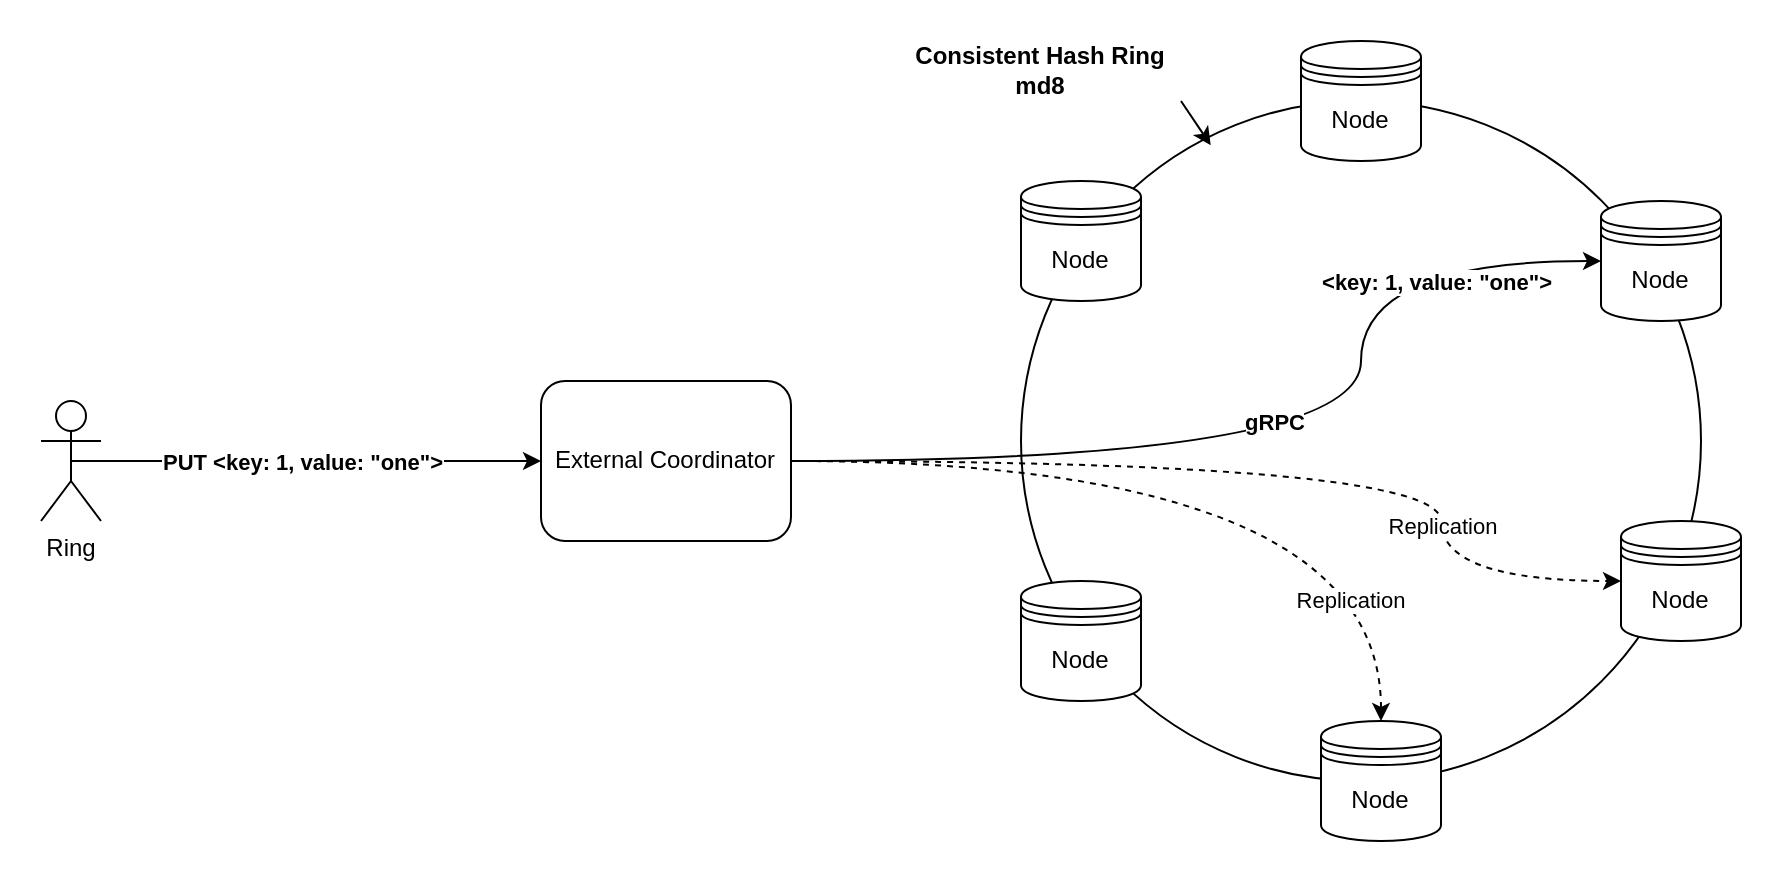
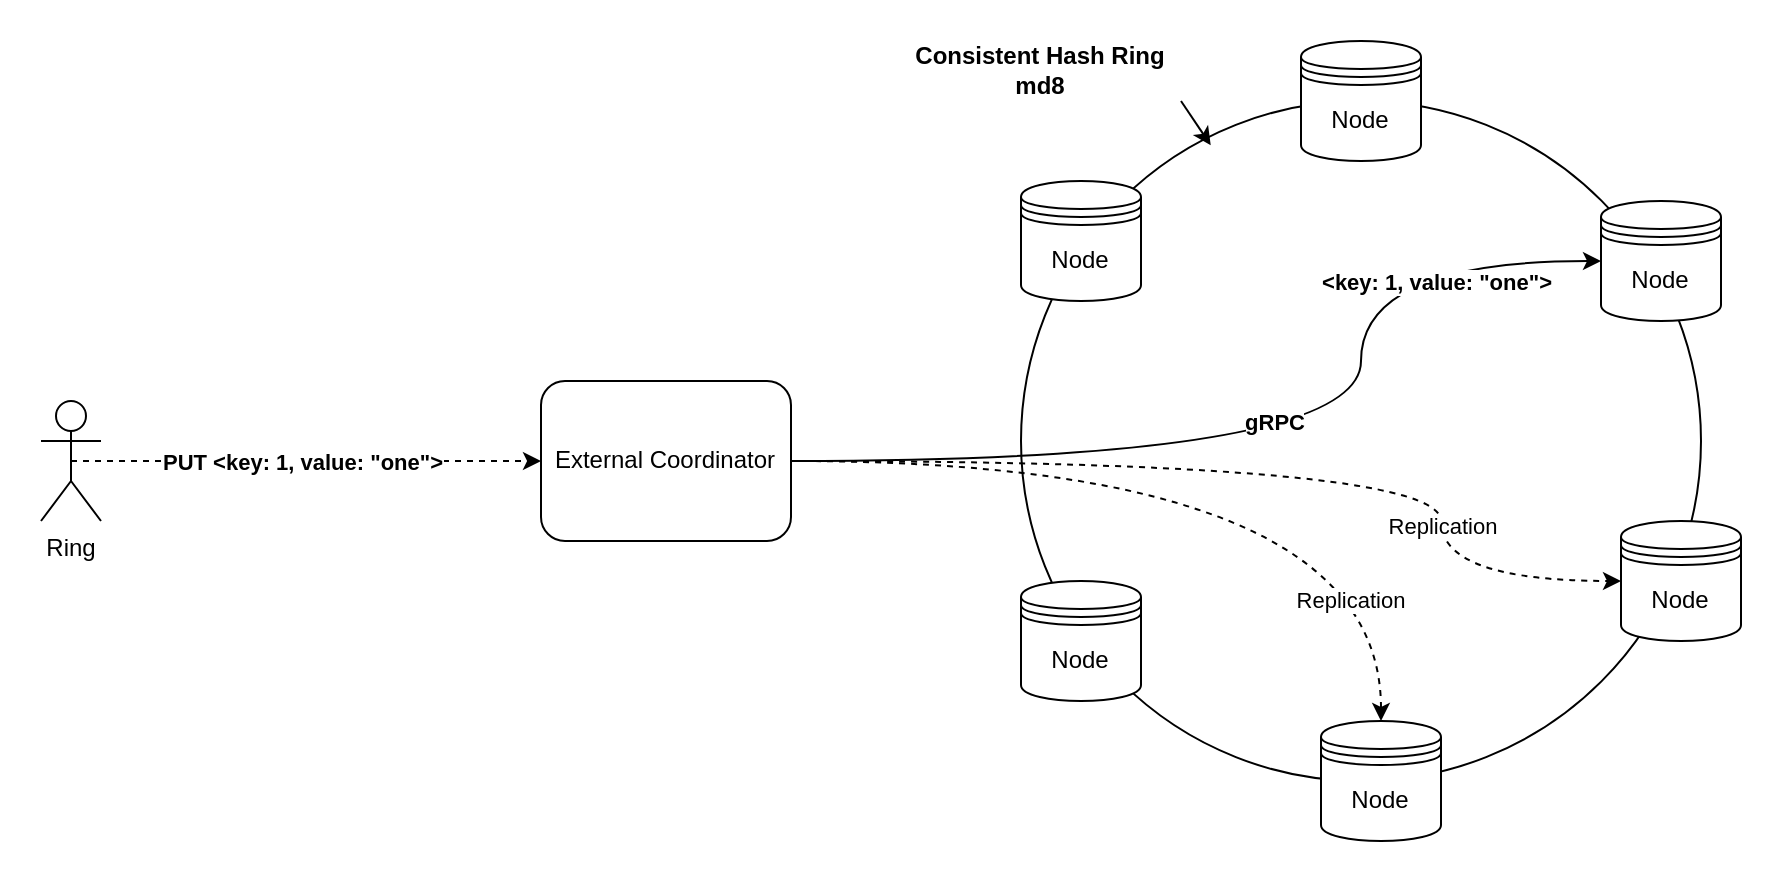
  <mxCell id="0" />
  <mxCell id="1" parent="0" />
  <mxCell id="2" value="" style="ellipse;whiteSpace=wrap;html=1;aspect=fixed;" vertex="1" parent="1"><mxGeometry x="510" y="50" width="340" height="340" as="geometry" /></mxCell>
  <mxCell id="3" style="edgeStyle=orthogonalEdgeStyle;rounded=0;orthogonalLoop=1;jettySize=auto;html=1;exitX=1;exitY=0.5;exitDx=0;exitDy=0;entryX=0;entryY=0.5;entryDx=0;entryDy=0;curved=1;" edge="1" parent="1" source="10" target="13"><mxGeometry relative="1" as="geometry"><Array as="points"><mxPoint x="680" y="230" /><mxPoint x="680" y="130" /></Array></mxGeometry></mxCell>
  <mxCell id="4" value="&lt;b style=&quot;--un-translate-z: 0; --un-pan-x: ; --un-pan-y: ; --un-pinch-zoom: ; --un-scroll-snap-strictness: proximity; --un-ordinal: ; --un-slashed-zero: ; --un-numeric-figure: ; --un-numeric-spacing: ; --un-numeric-fraction: ; --un-border-spacing-x: 0; --un-border-spacing-y: 0; --un-ring-offset-shadow: 0 0 rgb(0 0 0 / 0); --un-ring-shadow: 0 0 rgb(0 0 0 / 0); --un-shadow-inset: ; --un-shadow: 0 0 rgb(0 0 0 / 0); --un-ring-inset: ; --un-ring-offset-width: 0px; --un-ring-offset-color: #fff; --un-ring-width: 0px; --un-ring-color: rgb(147 197 253 / .5); --un-blur: ; --un-brightness: ; --un-contrast: ; --un-drop-shadow: ; --un-grayscale: ; --un-hue-rotate: ; --un-invert: ; --un-saturate: ; --un-sepia: ; --un-backdrop-blur: ; --un-backdrop-brightness: ; --un-backdrop-contrast: ; --un-backdrop-grayscale: ; --un-backdrop-hue-rotate: ; --un-backdrop-invert: ; --un-backdrop-opacity: ; --un-backdrop-saturate: ; --un-backdrop-sepia: ;&quot;&gt;&amp;lt;key: 1, value: &quot;one&quot;&amp;gt;&lt;/b&gt;" style="edgeLabel;html=1;align=center;verticalAlign=middle;resizable=0;points=[];" vertex="1" connectable="0" parent="3"><mxGeometry x="0.783" relative="1" as="geometry"><mxPoint x="-28" y="10" as="offset" /></mxGeometry></mxCell>
  <mxCell id="5" value="&lt;b&gt;gRPC&lt;/b&gt;" style="edgeLabel;html=1;align=center;verticalAlign=middle;resizable=0;points=[];" vertex="1" connectable="0" parent="3"><mxGeometry x="-0.092" y="17" relative="1" as="geometry"><mxPoint x="12" y="-3" as="offset" /></mxGeometry></mxCell>
  <mxCell id="6" style="edgeStyle=orthogonalEdgeStyle;rounded=0;orthogonalLoop=1;jettySize=auto;html=1;exitX=1;exitY=0.5;exitDx=0;exitDy=0;entryX=0;entryY=0.5;entryDx=0;entryDy=0;curved=1;dashed=1;" edge="1" parent="1" source="10" target="16"><mxGeometry relative="1" as="geometry"><Array as="points"><mxPoint x="720" y="230" /><mxPoint x="720" y="290" /><mxPoint x="810" y="290" /></Array></mxGeometry></mxCell>
  <mxCell id="7" value="Replication" style="edgeLabel;html=1;align=center;verticalAlign=middle;resizable=0;points=[];" vertex="1" connectable="0" parent="6"><mxGeometry x="0.452" y="-19" relative="1" as="geometry"><mxPoint x="19" y="12" as="offset" /></mxGeometry></mxCell>
  <mxCell id="8" style="edgeStyle=orthogonalEdgeStyle;rounded=0;orthogonalLoop=1;jettySize=auto;html=1;exitX=1;exitY=0.5;exitDx=0;exitDy=0;entryX=0.5;entryY=0;entryDx=0;entryDy=0;curved=1;dashed=1;" edge="1" parent="1" source="10" target="14"><mxGeometry relative="1" as="geometry" /></mxCell>
  <mxCell id="9" value="Replication" style="edgeLabel;html=1;align=center;verticalAlign=middle;resizable=0;points=[];" vertex="1" connectable="0" parent="8"><mxGeometry x="0.712" y="-16" relative="1" as="geometry"><mxPoint as="offset" /></mxGeometry></mxCell>
  <mxCell id="10" value="External Coordinator" style="rounded=1;whiteSpace=wrap;html=1;" vertex="1" parent="1"><mxGeometry x="270" y="190" width="125" height="80" as="geometry" /></mxCell>
  <mxCell id="11" value="Node" style="shape=datastore;whiteSpace=wrap;html=1;" vertex="1" parent="1"><mxGeometry x="650" y="20" width="60" height="60" as="geometry" /></mxCell>
  <mxCell id="12" value="Node" style="shape=datastore;whiteSpace=wrap;html=1;" vertex="1" parent="1"><mxGeometry x="510" y="90" width="60" height="60" as="geometry" /></mxCell>
  <mxCell id="13" value="Node" style="shape=datastore;whiteSpace=wrap;html=1;" vertex="1" parent="1"><mxGeometry x="800" y="100" width="60" height="60" as="geometry" /></mxCell>
  <mxCell id="14" value="Node" style="shape=datastore;whiteSpace=wrap;html=1;" vertex="1" parent="1"><mxGeometry x="660" y="360" width="60" height="60" as="geometry" /></mxCell>
  <mxCell id="15" value="Node" style="shape=datastore;whiteSpace=wrap;html=1;" vertex="1" parent="1"><mxGeometry x="510" y="290" width="60" height="60" as="geometry" /></mxCell>
  <mxCell id="16" value="Node" style="shape=datastore;whiteSpace=wrap;html=1;" vertex="1" parent="1"><mxGeometry x="810" y="260" width="60" height="60" as="geometry" /></mxCell>
  <mxCell id="17" value="&lt;b&gt;Consistent Hash Ring&lt;/b&gt;&lt;div&gt;&lt;b&gt;md8&lt;/b&gt;&lt;/div&gt;" style="text;html=1;align=center;verticalAlign=middle;whiteSpace=wrap;rounded=0;" vertex="1" parent="1"><mxGeometry x="450" y="20" width="140" height="30" as="geometry" /></mxCell>
- <mxCell id="18" style="edgeStyle=orthogonalEdgeStyle;rounded=0;orthogonalLoop=1;jettySize=auto;html=1;exitX=0.5;exitY=0.5;exitDx=0;exitDy=0;exitPerimeter=0;" edge="1" parent="1" source="20" target="10"><mxGeometry relative="1" as="geometry" /></mxCell>
+ <mxCell id="18" style="edgeStyle=orthogonalEdgeStyle;rounded=0;orthogonalLoop=1;jettySize=auto;html=1;exitX=0.5;exitY=0.5;exitDx=0;exitDy=0;exitPerimeter=0;dashed=1;" edge="1" parent="1" source="20" target="10"><mxGeometry relative="1" as="geometry" /></mxCell>
  <mxCell id="19" value="&lt;b&gt;PUT &amp;lt;key: 1, value: &quot;one&quot;&amp;gt;&lt;/b&gt;" style="edgeLabel;html=1;align=center;verticalAlign=middle;resizable=0;points=[];" vertex="1" connectable="0" parent="18"><mxGeometry x="-0.115" y="3" relative="1" as="geometry"><mxPoint x="11" y="3" as="offset" /></mxGeometry></mxCell>
  <mxCell id="20" value="Ring" style="shape=umlActor;verticalLabelPosition=bottom;verticalAlign=top;html=1;outlineConnect=0;" vertex="1" parent="1"><mxGeometry x="20" y="200" width="30" height="60" as="geometry" /></mxCell>
  <mxCell id="21" style="rounded=0;orthogonalLoop=1;jettySize=auto;html=1;exitX=1;exitY=1;exitDx=0;exitDy=0;entryX=0.279;entryY=0.065;entryDx=0;entryDy=0;entryPerimeter=0;" edge="1" parent="1" source="17" target="2"><mxGeometry relative="1" as="geometry" /></mxCell>
